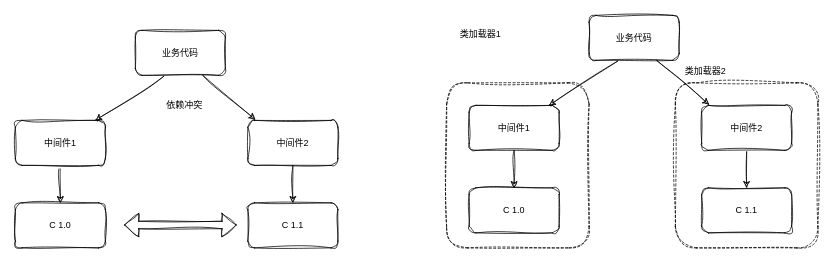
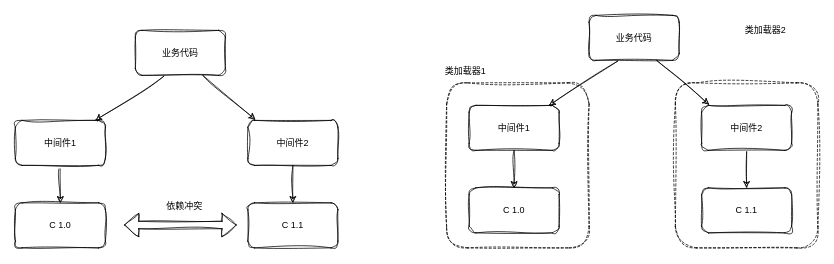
  <mxCell id="0" />
  <mxCell id="1" parent="0" />
  <mxCell id="2" value="" style="rounded=1;whiteSpace=wrap;html=1;sketch=1;hachureGap=4;jiggle=2;curveFitting=1;dashed=1;" vertex="1" parent="1"><mxGeometry x="900" y="110" width="190" height="220" as="geometry" /></mxCell>
  <mxCell id="3" value="" style="rounded=1;whiteSpace=wrap;html=1;sketch=1;hachureGap=4;jiggle=2;curveFitting=1;dashed=1;" vertex="1" parent="1"><mxGeometry x="595" y="110" width="190" height="220" as="geometry" /></mxCell>
  <mxCell id="4" value="业务代码" style="rounded=1;whiteSpace=wrap;html=1;sketch=1;hachureGap=4;jiggle=2;curveFitting=1;" vertex="1" parent="1"><mxGeometry x="180" y="40" width="120" height="60" as="geometry" /></mxCell>
  <mxCell id="5" value="" style="edgeStyle=orthogonalEdgeStyle;rounded=0;sketch=1;hachureGap=4;jiggle=2;curveFitting=1;orthogonalLoop=1;jettySize=auto;html=1;" edge="1" parent="1" source="6" target="9"><mxGeometry relative="1" as="geometry" /></mxCell>
  <mxCell id="6" value="中间件1" style="rounded=1;whiteSpace=wrap;html=1;sketch=1;hachureGap=4;jiggle=2;curveFitting=1;" vertex="1" parent="1"><mxGeometry x="20" y="160" width="120" height="60" as="geometry" /></mxCell>
  <mxCell id="7" value="" style="edgeStyle=orthogonalEdgeStyle;rounded=0;sketch=1;hachureGap=4;jiggle=2;curveFitting=1;orthogonalLoop=1;jettySize=auto;html=1;" edge="1" parent="1" source="8" target="10"><mxGeometry relative="1" as="geometry" /></mxCell>
  <mxCell id="8" value="中间件2" style="rounded=1;whiteSpace=wrap;html=1;sketch=1;hachureGap=4;jiggle=2;curveFitting=1;" vertex="1" parent="1"><mxGeometry x="330" y="160" width="120" height="60" as="geometry" /></mxCell>
  <mxCell id="9" value="C 1.0" style="rounded=1;whiteSpace=wrap;html=1;sketch=1;hachureGap=4;jiggle=2;curveFitting=1;" vertex="1" parent="1"><mxGeometry x="20" y="270" width="120" height="60" as="geometry" /></mxCell>
  <mxCell id="10" value="C 1.1" style="rounded=1;whiteSpace=wrap;html=1;sketch=1;hachureGap=4;jiggle=2;curveFitting=1;" vertex="1" parent="1"><mxGeometry x="330" y="270" width="120" height="60" as="geometry" /></mxCell>
  <mxCell id="11" value="" style="endArrow=classic;html=1;rounded=0;sketch=1;hachureGap=4;jiggle=2;curveFitting=1;exitX=0.317;exitY=1.017;exitDx=0;exitDy=0;exitPerimeter=0;" edge="1" parent="1" source="4" target="6"><mxGeometry width="50" height="50" relative="1" as="geometry"><mxPoint x="180" y="190" as="sourcePoint" /><mxPoint x="230" y="140" as="targetPoint" /></mxGeometry></mxCell>
  <mxCell id="12" value="" style="endArrow=classic;html=1;rounded=0;sketch=1;hachureGap=4;jiggle=2;curveFitting=1;entryX=0.083;entryY=-0.017;entryDx=0;entryDy=0;exitX=0.75;exitY=1;exitDx=0;exitDy=0;entryPerimeter=0;" edge="1" parent="1" source="4" target="8"><mxGeometry width="50" height="50" relative="1" as="geometry"><mxPoint x="230" y="200" as="sourcePoint" /><mxPoint x="280" y="150" as="targetPoint" /></mxGeometry></mxCell>
  <mxCell id="13" value="" style="shape=flexArrow;endArrow=classic;startArrow=classic;html=1;rounded=0;sketch=1;hachureGap=4;jiggle=2;curveFitting=1;" edge="1" parent="1"><mxGeometry width="100" height="100" relative="1" as="geometry"><mxPoint x="165" y="299.5" as="sourcePoint" /><mxPoint x="315" y="299.5" as="targetPoint" /></mxGeometry></mxCell>
- <mxCell id="14" value="依赖冲突" style="text;html=1;align=center;verticalAlign=middle;resizable=0;points=[];autosize=1;strokeColor=none;fillColor=none;" vertex="1" parent="1"><mxGeometry x="210" y="125" width="70" height="30" as="geometry" /></mxCell>
+ <mxCell id="14" value="依赖冲突" style="text;html=1;align=center;verticalAlign=middle;resizable=0;points=[];autosize=1;strokeColor=none;fillColor=none;" vertex="1" parent="1"><mxGeometry x="210" y="260" width="70" height="30" as="geometry" /></mxCell>
  <mxCell id="15" value="业务代码" style="rounded=1;whiteSpace=wrap;html=1;sketch=1;hachureGap=4;jiggle=2;curveFitting=1;" vertex="1" parent="1"><mxGeometry x="785" y="20" width="120" height="60" as="geometry" /></mxCell>
  <mxCell id="16" value="" style="edgeStyle=orthogonalEdgeStyle;rounded=0;sketch=1;hachureGap=4;jiggle=2;curveFitting=1;orthogonalLoop=1;jettySize=auto;html=1;" edge="1" parent="1" source="17" target="20"><mxGeometry relative="1" as="geometry" /></mxCell>
  <mxCell id="17" value="中间件1" style="rounded=1;whiteSpace=wrap;html=1;sketch=1;hachureGap=4;jiggle=2;curveFitting=1;" vertex="1" parent="1"><mxGeometry x="625" y="140" width="120" height="60" as="geometry" /></mxCell>
  <mxCell id="18" value="" style="edgeStyle=orthogonalEdgeStyle;rounded=0;sketch=1;hachureGap=4;jiggle=2;curveFitting=1;orthogonalLoop=1;jettySize=auto;html=1;" edge="1" parent="1" source="19" target="21"><mxGeometry relative="1" as="geometry" /></mxCell>
  <mxCell id="19" value="中间件2" style="rounded=1;whiteSpace=wrap;html=1;sketch=1;hachureGap=4;jiggle=2;curveFitting=1;" vertex="1" parent="1"><mxGeometry x="935" y="140" width="120" height="60" as="geometry" /></mxCell>
  <mxCell id="20" value="C 1.0" style="rounded=1;whiteSpace=wrap;html=1;sketch=1;hachureGap=4;jiggle=2;curveFitting=1;" vertex="1" parent="1"><mxGeometry x="625" y="250" width="120" height="60" as="geometry" /></mxCell>
  <mxCell id="21" value="C 1.1" style="rounded=1;whiteSpace=wrap;html=1;sketch=1;hachureGap=4;jiggle=2;curveFitting=1;" vertex="1" parent="1"><mxGeometry x="935" y="250" width="120" height="60" as="geometry" /></mxCell>
  <mxCell id="22" value="" style="endArrow=classic;html=1;rounded=0;sketch=1;hachureGap=4;jiggle=2;curveFitting=1;exitX=0.317;exitY=1.017;exitDx=0;exitDy=0;exitPerimeter=0;" edge="1" parent="1" source="15" target="17"><mxGeometry width="50" height="50" relative="1" as="geometry"><mxPoint x="785" y="170" as="sourcePoint" /><mxPoint x="835" y="120" as="targetPoint" /></mxGeometry></mxCell>
  <mxCell id="23" value="" style="endArrow=classic;html=1;rounded=0;sketch=1;hachureGap=4;jiggle=2;curveFitting=1;entryX=0.083;entryY=-0.017;entryDx=0;entryDy=0;exitX=0.75;exitY=1;exitDx=0;exitDy=0;entryPerimeter=0;" edge="1" parent="1" source="15" target="19"><mxGeometry width="50" height="50" relative="1" as="geometry"><mxPoint x="835" y="180" as="sourcePoint" /><mxPoint x="885" y="130" as="targetPoint" /></mxGeometry></mxCell>
- <mxCell id="24" value="类加载器1" style="text;html=1;align=center;verticalAlign=middle;resizable=0;points=[];autosize=1;strokeColor=none;fillColor=none;" vertex="1" parent="1"><mxGeometry x="600" y="30" width="80" height="30" as="geometry" /></mxCell>
- <mxCell id="25" value="类加载器2" style="text;html=1;align=center;verticalAlign=middle;resizable=0;points=[];autosize=1;strokeColor=none;fillColor=none;" vertex="1" parent="1"><mxGeometry x="900" y="80" width="80" height="30" as="geometry" /></mxCell>
+ <mxCell id="24" value="类加载器1" style="text;html=1;align=center;verticalAlign=middle;resizable=0;points=[];autosize=1;strokeColor=none;fillColor=none;" vertex="1" parent="1"><mxGeometry x="580" y="80" width="80" height="30" as="geometry" /></mxCell>
+ <mxCell id="25" value="类加载器2" style="text;html=1;align=center;verticalAlign=middle;resizable=0;points=[];autosize=1;strokeColor=none;fillColor=none;" vertex="1" parent="1"><mxGeometry x="980" y="25" width="80" height="30" as="geometry" /></mxCell>
